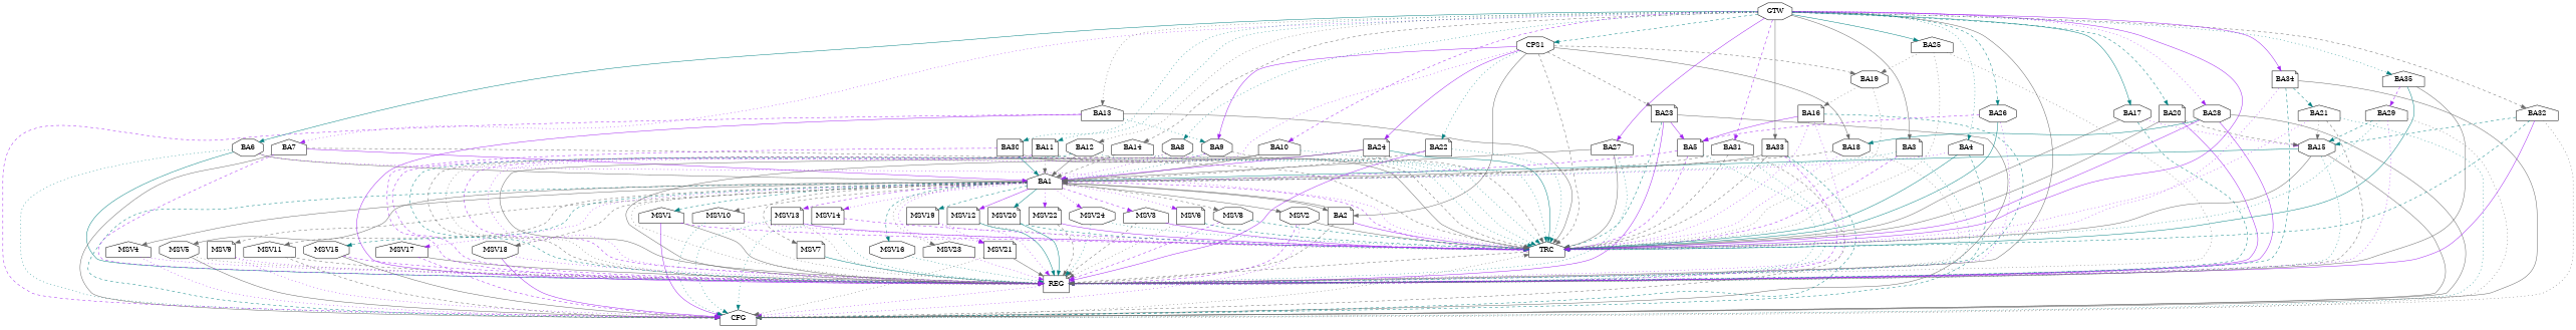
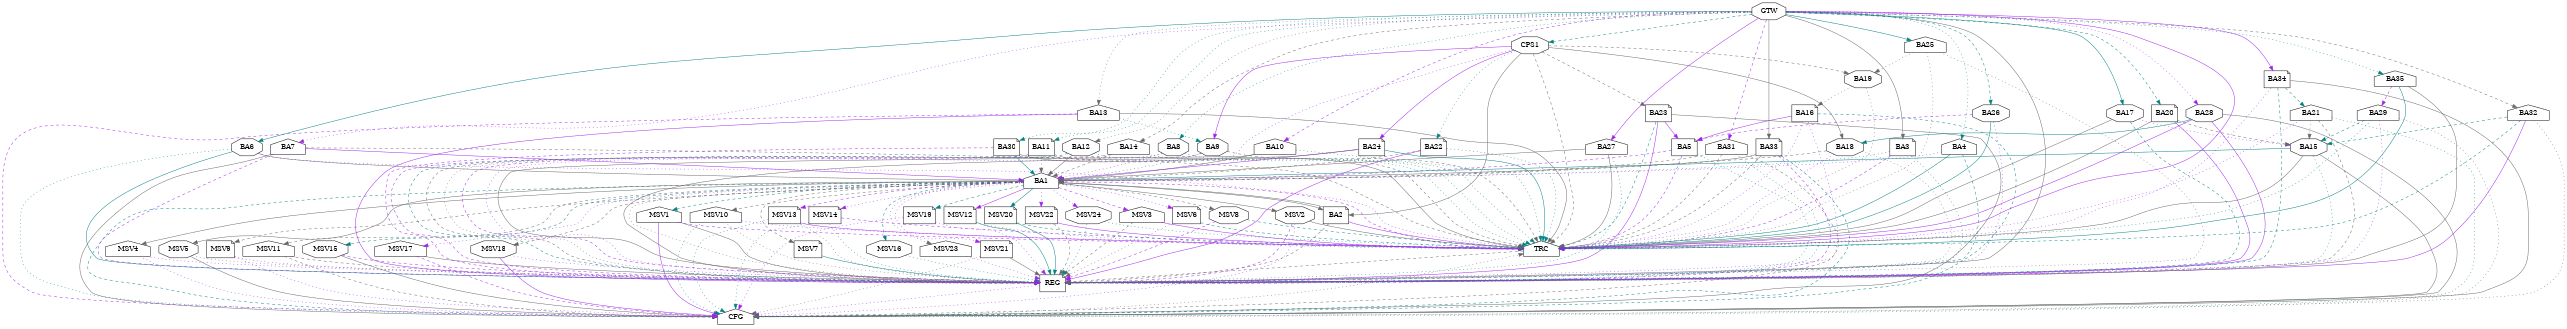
  strict digraph {
    node [shape=note]
    edge [color=gray40 style=dotted]
    n1 [label=BA1 shape=house]
    n2 [label=BA2]
    n3 [label=REG]
    n4 [label=CFG shape=house]
    n5 [label=TRC shape=house]
    n6 [label=MSV1 shape=house]
    n7 [label=MSV2 shape=octagon]
    n8 [label=MSV3 shape=house]
    n9 [label=MSV4 shape=house]
    n10 [label=MSV5 shape=octagon]
    n11 [label=MSV6]
    n12 [label=MSV7]
    n13 [label=MSV8 shape=octagon]
    n14 [label=MSV9]
    n15 [label=MSV10 shape=house]
    n16 [label=MSV11 shape=house]
    n17 [label=MSV12]
    n18 [label=MSV13]
    n19 [label=MSV14]
    n20 [label=MSV15 shape=octagon]
    n21 [label=MSV16 shape=octagon]
    n22 [label=MSV17 shape=house]
    n23 [label=MSV18 shape=octagon]
    n24 [label=MSV19]
    n25 [label=MSV20]
    n26 [label=MSV21]
    n27 [label=MSV22]
    n28 [label=MSV23 shape=house]
    n29 [label=MSV24 shape=octagon]
    n30 [label=BA3]
    n31 [label=BA4 shape=house]
    n32 [label=BA5]
    n33 [label=BA6 shape=octagon]
    n34 [label=BA7 shape=house]
    n35 [label=BA8 shape=octagon]
    n36 [label=BA9 shape=octagon]
    n37 [label=BA10 shape=house]
    n38 [label=BA11]
    n39 [label=BA12 shape=octagon]
    n40 [label=BA13 shape=house]
    n41 [label=BA14 shape=house]
    n42 [label=BA15 shape=octagon]
    n43 [label=BA16]
    n44 [label=BA17 shape=octagon]
    n45 [label=BA18 shape=octagon]
    n46 [label=BA19 shape=octagon]
    n47 [label=BA20]
    n48 [label=BA21 shape=house]
    n49 [label=BA22]
    n50 [label=BA23]
    n51 [label=BA24]
    n52 [label=BA25 shape=house]
    n53 [label=BA26 shape=octagon]
    n54 [label=BA27 shape=house]
    n55 [label=BA28 shape=octagon]
    n56 [label=BA29 shape=house]
    n57 [label=BA30]
    n58 [label=BA31 shape=house]
    n59 [label=BA32 shape=house]
    n60 [label=BA33]
    n61 [label=BA34]
    n62 [label=BA35 shape=house]
    n63 [label=CPS1 shape=octagon]
    n64 [label=GTW shape=octagon]
    n1 -> n2 [style=solid]
    n1 -> n3
    n1 -> n4 [color=teal style=dashed]
    n1 -> n5 [color=purple style=dashed]
    n1 -> n6 [color=teal style=dashed]
    n1 -> n7 [style=solid]
    n1 -> n8 [color=purple style=dashed]
    n1 -> n9 [style=solid]
    n1 -> n10 [style=solid]
    n1 -> n11 [color=purple]
    n1 -> n12 [style=dashed]
    n1 -> n13 [style=dashed]
    n1 -> n14 [style=dashed]
    n1 -> n15 [style=dashed]
    n1 -> n16 [style=dashed]
    n1 -> n17 [color=purple style=solid]
    n1 -> n18 [color=purple style=dashed]
    n1 -> n19 [color=purple]
    n1 -> n20 [color=teal style=dashed]
    n1 -> n21 [color=teal style=dashed]
    n1 -> n22 [color=purple]
    n1 -> n23 [style=dashed]
    n1 -> n24 [color=teal style=dashed]
    n1 -> n25 [color=teal style=solid]
    n1 -> n26 [color=purple]
    n1 -> n27 [color=purple]
    n1 -> n28
    n1 -> n29 [color=purple]
    n2 -> n1 [style=solid]
    n2 -> n3 [style=dashed]
    n2 -> n5 [color=purple style=solid]
    n3 -> n4 [color=purple]
    n4 -> n5
    n5 -> n3 [style=dashed]
    n6 -> n3 [style=solid]
    n6 -> n4 [color=purple style=solid]
    n6 -> n5 [color=purple style=dashed]
    n7 -> n3 [color=purple style=dashed]
    n7 -> n4 [color=purple]
    n7 -> n5 [style=solid]
    n8 -> n3 [style=dashed]
    n8 -> n5 [color=purple style=solid]
    n9 -> n3 [color=purple]
    n9 -> n4 [color=purple]
    n10 -> n3
    n10 -> n4 [style=solid]
    n11 -> n3
    n11 -> n5 [color=teal style=dashed]
    n12 -> n3 [color=teal style=solid]
    n13 -> n3 [color=purple style=dashed]
    n13 -> n5 [color=teal style=dashed]
    n14 -> n3 [color=purple]
    n14 -> n4 [color=purple]
    n15 -> n3
    n15 -> n4 [color=teal]
    n15 -> n5 [color=purple]
    n16 -> n3 [style=dashed]
    n16 -> n4 [style=dashed]
    n17 -> n3 [color=teal style=solid]
    n17 -> n5
    n18 -> n3
    n18 -> n4 [color=teal]
    n18 -> n5 [color=purple style=solid]
    n19 -> n3 [color=teal]
    n19 -> n4 [color=teal]
    n19 -> n5 [color=purple style=dashed]
    n20 -> n3 [color=purple style=dashed]
    n20 -> n4 [style=solid]
    n21 -> n3 [color=teal]
    n22 -> n3 [style=solid]
    n22 -> n4 [color=purple style=dashed]
    n23 -> n3 [color=purple]
    n23 -> n4 [color=purple style=solid]
    n24 -> n3 [color=purple]
-   n24 -> n26 [color=purple]
+   n24 -> n4 [color=purple]
    n25 -> n3 [color=teal style=solid]
    n25 -> n5 [color=teal style=dashed]
    n26 -> n3 [style=solid]
    n26 -> n4
    n27 -> n3 [style=dashed]
    n27 -> n5 [color=purple style=solid]
    n28 -> n3 [color=purple]
    n29 -> n3 [color=teal]
    n29 -> n5 [color=teal]
    n30 -> n1 [color=teal]
    n30 -> n3 [color=teal]
    n30 -> n5 [color=purple style=dashed]
    n31 -> n1 [color=purple]
    n31 -> n3 [color=teal style=dashed]
    n31 -> n5 [color=teal style=solid]
    n32 -> n1 [color=purple style=dashed]
    n32 -> n3 [color=teal]
    n32 -> n5 [color=purple style=dashed]
    n33 -> n1 [style=solid]
    n33 -> n3 [color=teal style=solid]
    n33 -> n4 [color=teal]
    n33 -> n5 [color=purple]
    n34 -> n1 [color=purple style=solid]
    n34 -> n3 [color=purple style=dashed]
    n34 -> n4 [style=solid]
    n34 -> n5 [style=dashed]
    n35 -> n1 [color=purple]
    n35 -> n3
    n35 -> n5 [color=teal]
    n36 -> n1 [color=teal]
    n36 -> n3 [color=purple style=dashed]
    n36 -> n5 [style=dashed]
    n37 -> n1 [style=solid]
    n37 -> n3 [style=solid]
    n37 -> n5 [color=teal]
    n38 -> n1
    n38 -> n3 [color=purple style=dashed]
    n38 -> n5 [style=dashed]
    n39 -> n1 [style=solid]
    n39 -> n3 [color=teal style=dashed]
    n39 -> n5 [color=teal]
    n40 -> n3 [color=purple style=solid]
    n40 -> n4 [color=purple style=dashed]
    n40 -> n5 [style=solid]
    n40 -> n36 [color=teal]
    n41 -> n1 [style=dashed]
    n41 -> n3 [style=dashed]
    n41 -> n5 [color=teal]
    n42 -> n1 [color=teal style=solid]
    n42 -> n3 [color=teal]
    n42 -> n4 [style=solid]
    n42 -> n5 [style=solid]
    n43 -> n3 [color=purple]
    n43 -> n4 [color=teal style=dashed]
    n43 -> n5 [color=purple]
    n43 -> n32 [color=purple style=solid]
    n44 -> n3 [color=teal style=dashed]
    n44 -> n5 [style=solid]
    n44 -> n42 [color=purple]
    n45 -> n1 [style=dashed]
    n45 -> n3
    n45 -> n5 [color=purple]
    n46 -> n5
    n46 -> n43
    n47 -> n3 [color=purple style=solid]
    n47 -> n5 [style=solid]
    n47 -> n42 [style=dashed]
    n48 -> n3 [style=dashed]
    n48 -> n4 [color=teal]
    n48 -> n5 [color=purple]
    n48 -> n42
    n49 -> n1 [style=dashed]
    n49 -> n3 [color=purple style=solid]
    n49 -> n5 [color=teal]
    n50 -> n3 [color=purple style=solid]
    n50 -> n4 [style=solid]
    n50 -> n5 [color=teal style=dashed]
    n50 -> n32 [color=purple style=solid]
    n51 -> n1 [color=purple style=solid]
    n51 -> n3 [style=solid]
    n51 -> n5 [color=teal style=solid]
    n52 -> n3
    n52 -> n5
    n52 -> n46
    n53 -> n3 [color=purple]
    n53 -> n5 [color=teal style=solid]
    n53 -> n32 [color=purple style=dashed]
    n54 -> n1 [style=solid]
    n54 -> n3 [color=teal]
    n54 -> n5 [style=solid]
    n55 -> n3 [color=purple style=solid]
    n55 -> n4 [style=solid]
    n55 -> n5 [color=purple style=solid]
    n55 -> n45 [color=teal style=solid]
    n56 -> n3 [color=purple]
    n56 -> n4
    n56 -> n5 [color=teal]
    n56 -> n42 [color=teal style=dashed]
    n57 -> n1 [color=teal style=solid]
    n57 -> n3 [color=purple style=dashed]
    n57 -> n5 [style=solid]
    n58 -> n1 [style=dashed]
    n58 -> n3 [color=teal]
    n58 -> n4 [style=dashed]
    n58 -> n5 [style=dashed]
    n59 -> n3 [color=purple style=solid]
    n59 -> n4
    n59 -> n5 [color=teal style=dashed]
    n59 -> n42 [color=teal style=dashed]
    n60 -> n1 [style=solid]
    n60 -> n3 [color=purple style=dashed]
    n60 -> n4 [color=teal style=dashed]
    n60 -> n5 [style=dashed]
    n61 -> n3 [color=teal style=dashed]
    n61 -> n4 [style=solid]
    n61 -> n5 [color=purple]
    n61 -> n48 [color=teal style=dashed]
    n62 -> n3 [style=solid]
    n62 -> n5 [color=teal style=solid]
    n62 -> n56 [color=purple style=dashed]
    n63 -> n2 [style=solid]
    n63 -> n3 [color=purple]
    n63 -> n5 [style=dashed]
    n63 -> n36 [color=purple style=solid]
    n63 -> n45 [style=solid]
    n63 -> n46 [style=dashed]
    n63 -> n49 [color=teal]
    n63 -> n50 [style=dashed]
    n63 -> n51 [color=purple style=solid]
    n64 -> n3 [style=solid]
    n64 -> n5 [color=purple style=solid]
    n64 -> n30 [style=solid]
    n64 -> n31 [color=teal]
    n64 -> n33 [color=teal style=solid]
    n64 -> n34 [color=purple]
    n64 -> n35 [color=teal]
    n64 -> n37 [color=purple style=dashed]
    n64 -> n38 [color=teal]
    n64 -> n39
    n64 -> n40
    n64 -> n41 [style=dashed]
    n64 -> n44 [color=teal style=solid]
    n64 -> n47 [color=teal style=dashed]
    n64 -> n52 [color=teal style=solid]
    n64 -> n53 [color=teal style=dashed]
    n64 -> n54 [color=purple style=solid]
    n64 -> n55 [color=purple]
    n64 -> n57 [color=teal]
    n64 -> n58 [color=purple style=dashed]
    n64 -> n59 [style=dashed]
    n64 -> n60 [style=solid]
    n64 -> n61 [color=purple style=solid]
    n64 -> n62 [color=teal]
    n64 -> n63 [color=teal style=dashed]
  }
